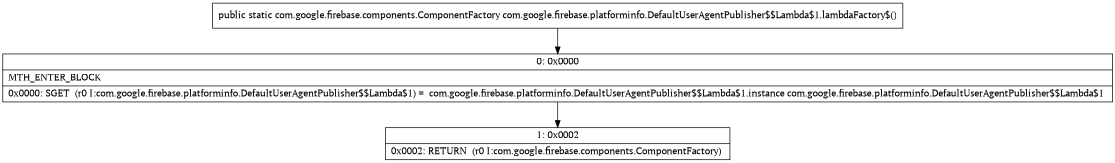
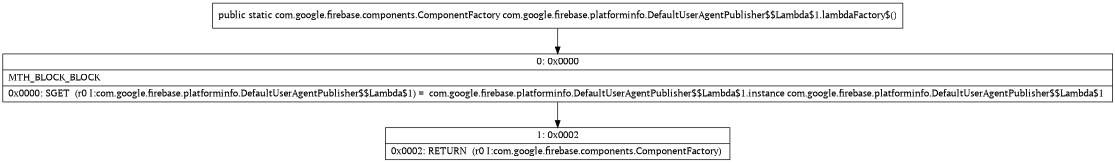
  digraph {
    fontname="PT Serif"
    node [shape=record fontname="PT Serif"]
    edge [fontname="PT Serif"]
-   n1 [label="{0\:\ 0x0000|MTH_ENTER_BLOCK\l|0x0000: SGET  (r0 I:com.google.firebase.platforminfo.DefaultUserAgentPublisher$$Lambda$1) =  com.google.firebase.platforminfo.DefaultUserAgentPublisher$$Lambda$1.instance com.google.firebase.platforminfo.DefaultUserAgentPublisher$$Lambda$1 \l}"]
+   n1 [label="{0\:\ 0x0000|MTH_BLOCK_BLOCK\l|0x0000: SGET  (r0 I:com.google.firebase.platforminfo.DefaultUserAgentPublisher$$Lambda$1) =  com.google.firebase.platforminfo.DefaultUserAgentPublisher$$Lambda$1.instance com.google.firebase.platforminfo.DefaultUserAgentPublisher$$Lambda$1 \l}"]
    n2 [label="{1\:\ 0x0002|0x0002: RETURN  (r0 I:com.google.firebase.components.ComponentFactory) \l}"]
    n3 [label="{public static com.google.firebase.components.ComponentFactory com.google.firebase.platforminfo.DefaultUserAgentPublisher$$Lambda$1.lambdaFactory$() }"]
    n1 -> n2
    n3 -> n1
  }
